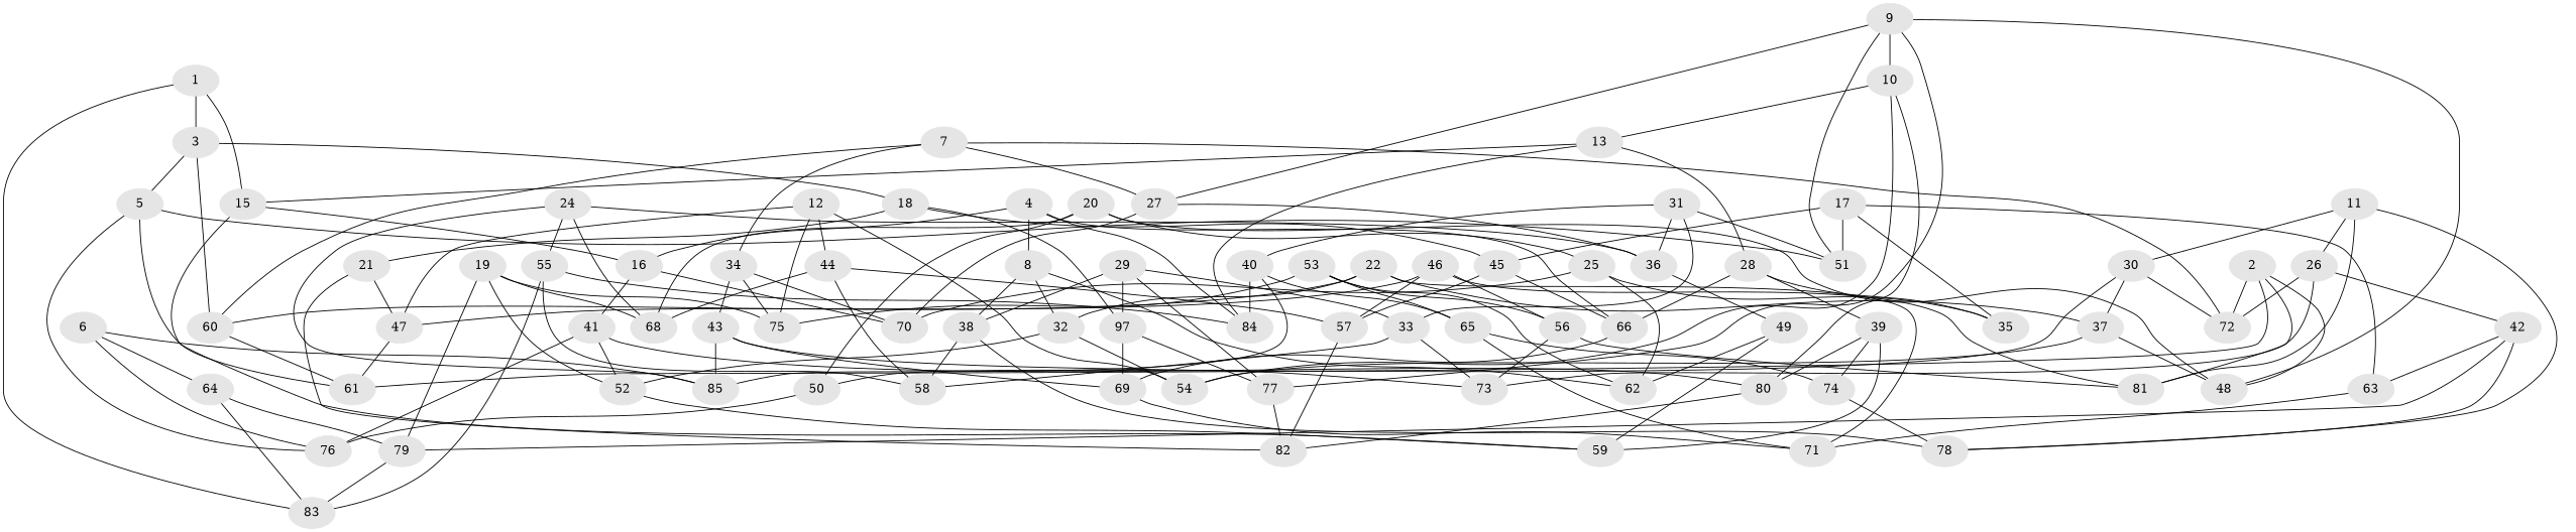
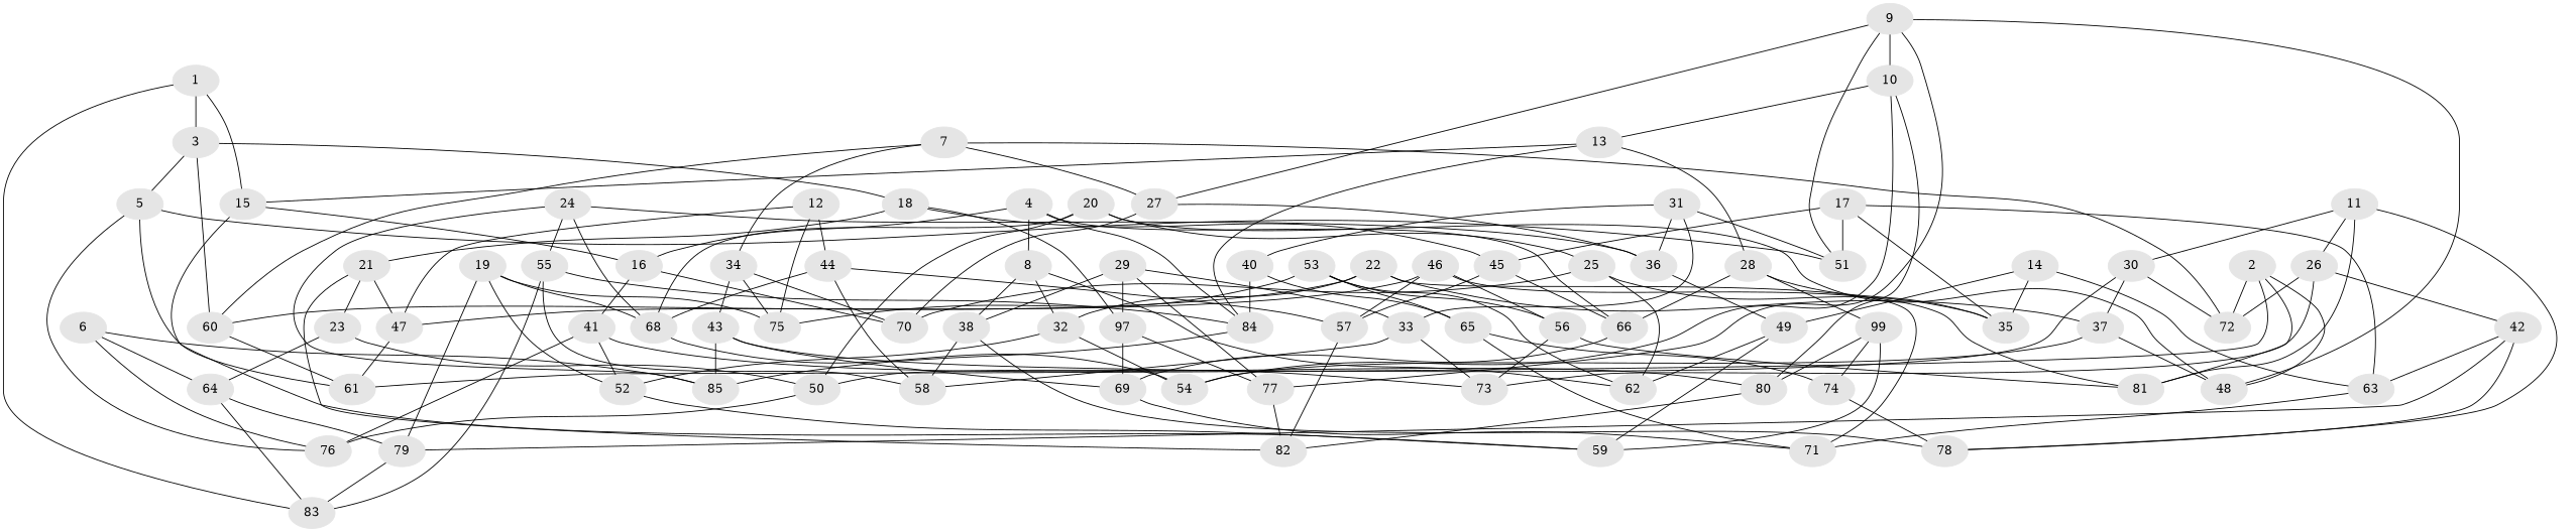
  graph {
    node [color=gray90 style=filled]
    1
    3
    15
    83
    5
    18
    60
    16
    59
    27
    70
    36
    2
    48
    61
    72
    81
    51
    76
    45
    21
    n22 [label=97]
    4
    8
    66
    84
    32
    38
    62
    41
    69
    6
    64
    85
    79
    74
    78
    7
    34
    75
    43
    54
    52
    58
    9
    10
    77
    13
    80
    82
    28
    11
    26
    30
    42
    73
    50
    37
    12
    44
    47
    68
    57
    35
-   39
+   39 [label=99]
+   14
    49
    63
+   23
    71
    17
    19
    20
    25
    22
    24
    55
    29
    33
    31
    40
    65
    46
    56
    53
    1 -- 3
    1 -- 15
    1 -- 83
    3 -- 5
    3 -- 18
    3 -- 60
    15 -- 16
    15 -- 59
    5 -- 61
    5 -- 51
    5 -- 76
    18 -- 45
    18 -- 21
    18 -- n22
    60 -- 61
    16 -- 70
    16 -- 41
    27 -- 70
    27 -- 36
    36 -- 49
    2 -- 48
    2 -- 61
    2 -- 72
    2 -- 81
    45 -- 66
    45 -- 57
    21 -- 82
    21 -- 47
+   21 -- 23
    n22 -- 69
    n22 -- 77
    4 -- 16
    4 -- 8
    4 -- 66
    4 -- 84
    8 -- 32
    8 -- 38
    8 -- 62
    66 -- 69
    32 -- 54
    32 -- 52
    38 -- 78
    38 -- 58
    41 -- 76
    41 -- 52
    41 -- 80
    69 -- 71
    6 -- 76
    6 -- 64
    6 -- 85
    64 -- 83
    64 -- 79
    79 -- 83
    74 -- 78
    7 -- 60
    7 -- 27
    7 -- 72
    7 -- 34
    34 -- 70
    34 -- 75
    34 -- 43
    43 -- 69
    43 -- 85
    43 -- 73
    52 -- 59
    9 -- 27
    9 -- 48
    9 -- 51
    9 -- 10
    9 -- 77
    10 -- 54
    10 -- 13
    10 -- 80
    77 -- 82
    13 -- 15
    13 -- 84
    13 -- 28
    80 -- 82
    28 -- 66
    28 -- 35
    28 -- 39
    11 -- 81
    11 -- 78
    11 -- 26
    11 -- 30
    26 -- 72
    26 -- 42
    26 -- 73
    30 -- 72
    30 -- 50
    30 -- 37
    42 -- 79
    42 -- 78
    42 -- 63
    50 -- 76
    37 -- 48
    37 -- 54
    12 -- 75
-   12 -- 54
+   68 -- 54
    12 -- 44
    12 -- 47
    44 -- 58
    44 -- 68
    44 -- 57
    47 -- 61
    57 -- 82
    39 -- 59
    39 -- 74
    39 -- 80
+   14 -- 35
+   14 -- 49
+   14 -- 63
    49 -- 59
    49 -- 62
    63 -- 71
+   23 -- 64
+   23 -- 50
    17 -- 51
    17 -- 45
    17 -- 35
    17 -- 63
    19 -- 79
    19 -- 75
    19 -- 52
    19 -- 68
    20 -- 48
    20 -- 50
    20 -- 68
    20 -- 25
    25 -- 70
    25 -- 62
    25 -- 35
    22 -- 60
    22 -- 32
    22 -- 37
    22 -- 71
    24 -- 36
    24 -- 85
    24 -- 68
    24 -- 55
    55 -- 83
    55 -- 84
    55 -- 58
    29 -- n22
    29 -- 38
    29 -- 77
    29 -- 33
    33 -- 58
    33 -- 73
    31 -- 36
    31 -- 51
    31 -- 33
    31 -- 40
    40 -- 84
-   40 -- 85
+   84 -- 85
    40 -- 65
    65 -- 74
    65 -- 71
    46 -- 81
    46 -- 47
    46 -- 57
    46 -- 56
    56 -- 81
    56 -- 73
    53 -- 62
    53 -- 75
    53 -- 65
    53 -- 56
  }
